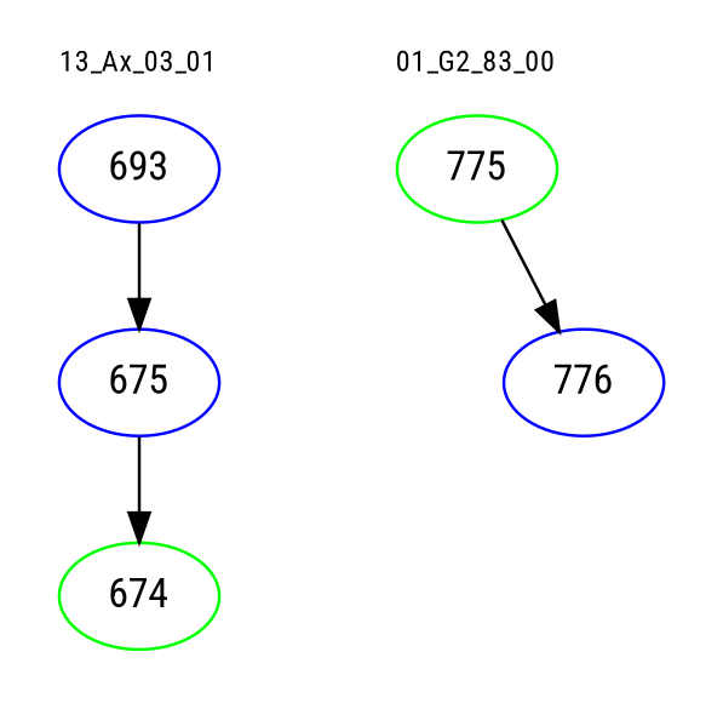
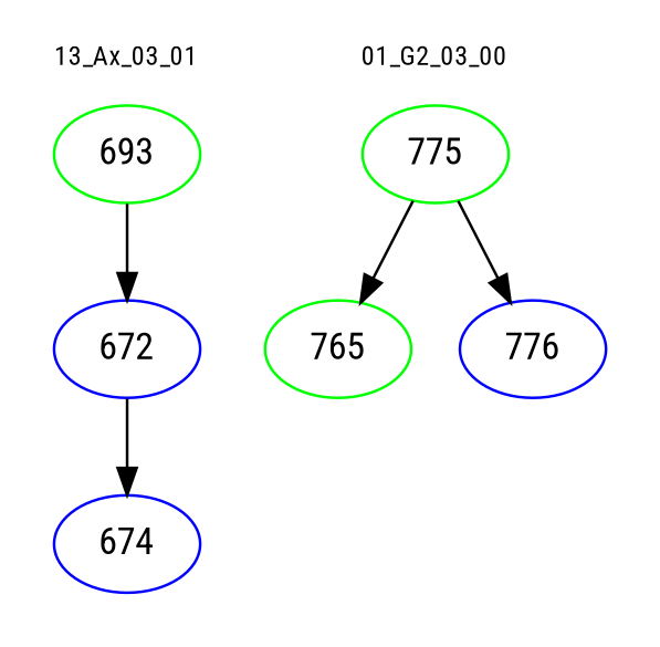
  digraph {
    fontname="Roboto Condensed"
    node [color=blue fontname="Roboto Condensed"]
    edge [color=black fontname="Roboto Condensed"]
-   n1 [label=675]
-   n2 [color=green label=674]
-   n3 [label=693]
+   n1 [label=672]
+   n2 [label=674]
+   n3 [color=green label=693]
    n4 [color=green label=775]
+   n5 [color=green label=765]
    n6 [label=776]
    subgraph cluster_1 {
      color=white
      fontsize=10
      label="13_Ax_03_01"
      n1
      n2
      n3
    }
    subgraph cluster_2 {
      color=white
      fontsize=10
-     label="01_G2_83_00"
+     label="01_G2_03_00"
      n4
+     n5
      n6
    }
    n1 -> n2
    n3 -> n1
+   n4 -> n5
    n4 -> n6
  }
